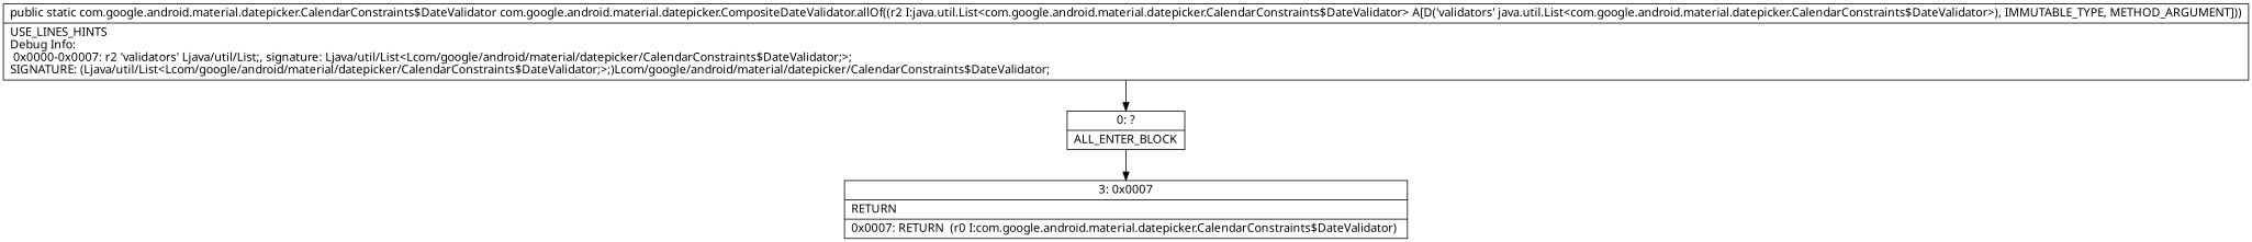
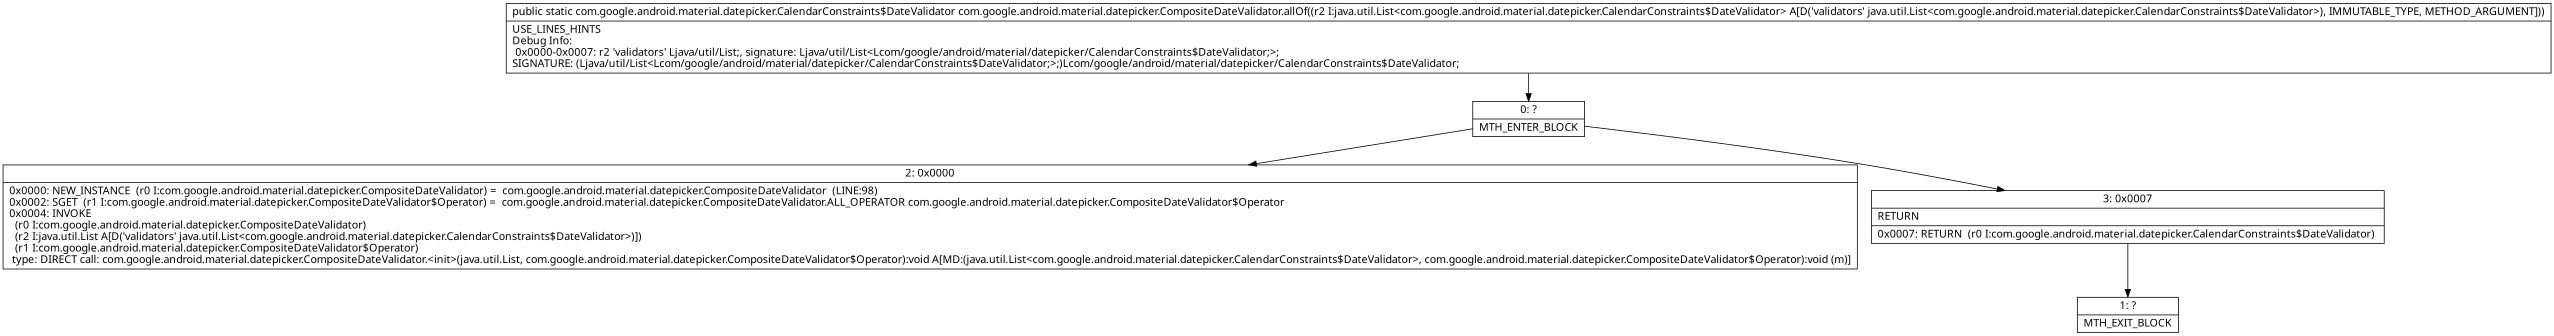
  digraph {
    fontname="Noto Sans"
    node [fontname="Noto Sans" shape=record]
    edge [fontname="Noto Sans"]
-   n1 [label="{0\:\ ?|ALL_ENTER_BLOCK\l}"]
+   n1 [label="{0\:\ ?|MTH_ENTER_BLOCK\l}"]
+   n2 [label="{2\:\ 0x0000|0x0000: NEW_INSTANCE  (r0 I:com.google.android.material.datepicker.CompositeDateValidator) =  com.google.android.material.datepicker.CompositeDateValidator  (LINE:98)\l0x0002: SGET  (r1 I:com.google.android.material.datepicker.CompositeDateValidator$Operator) =  com.google.android.material.datepicker.CompositeDateValidator.ALL_OPERATOR com.google.android.material.datepicker.CompositeDateValidator$Operator \l0x0004: INVOKE  \l  (r0 I:com.google.android.material.datepicker.CompositeDateValidator)\l  (r2 I:java.util.List A[D('validators' java.util.List\<com.google.android.material.datepicker.CalendarConstraints$DateValidator\>)])\l  (r1 I:com.google.android.material.datepicker.CompositeDateValidator$Operator)\l type: DIRECT call: com.google.android.material.datepicker.CompositeDateValidator.\<init\>(java.util.List, com.google.android.material.datepicker.CompositeDateValidator$Operator):void A[MD:(java.util.List\<com.google.android.material.datepicker.CalendarConstraints$DateValidator\>, com.google.android.material.datepicker.CompositeDateValidator$Operator):void (m)]\l}"]
    n3 [label="{3\:\ 0x0007|RETURN\l|0x0007: RETURN  (r0 I:com.google.android.material.datepicker.CalendarConstraints$DateValidator) \l}"]
+   n4 [label="{1\:\ ?|MTH_EXIT_BLOCK\l}"]
    n5 [label="{public static com.google.android.material.datepicker.CalendarConstraints$DateValidator com.google.android.material.datepicker.CompositeDateValidator.allOf((r2 I:java.util.List\<com.google.android.material.datepicker.CalendarConstraints$DateValidator\> A[D('validators' java.util.List\<com.google.android.material.datepicker.CalendarConstraints$DateValidator\>), IMMUTABLE_TYPE, METHOD_ARGUMENT]))  | USE_LINES_HINTS\lDebug Info:\l  0x0000\-0x0007: r2 'validators' Ljava\/util\/List;, signature: Ljava\/util\/List\<Lcom\/google\/android\/material\/datepicker\/CalendarConstraints$DateValidator;\>;\lSIGNATURE: (Ljava\/util\/List\<Lcom\/google\/android\/material\/datepicker\/CalendarConstraints$DateValidator;\>;)Lcom\/google\/android\/material\/datepicker\/CalendarConstraints$DateValidator;\l}"]
+   n1 -> n2
    n1 -> n3
+   n3 -> n4
    n5 -> n1
  }
